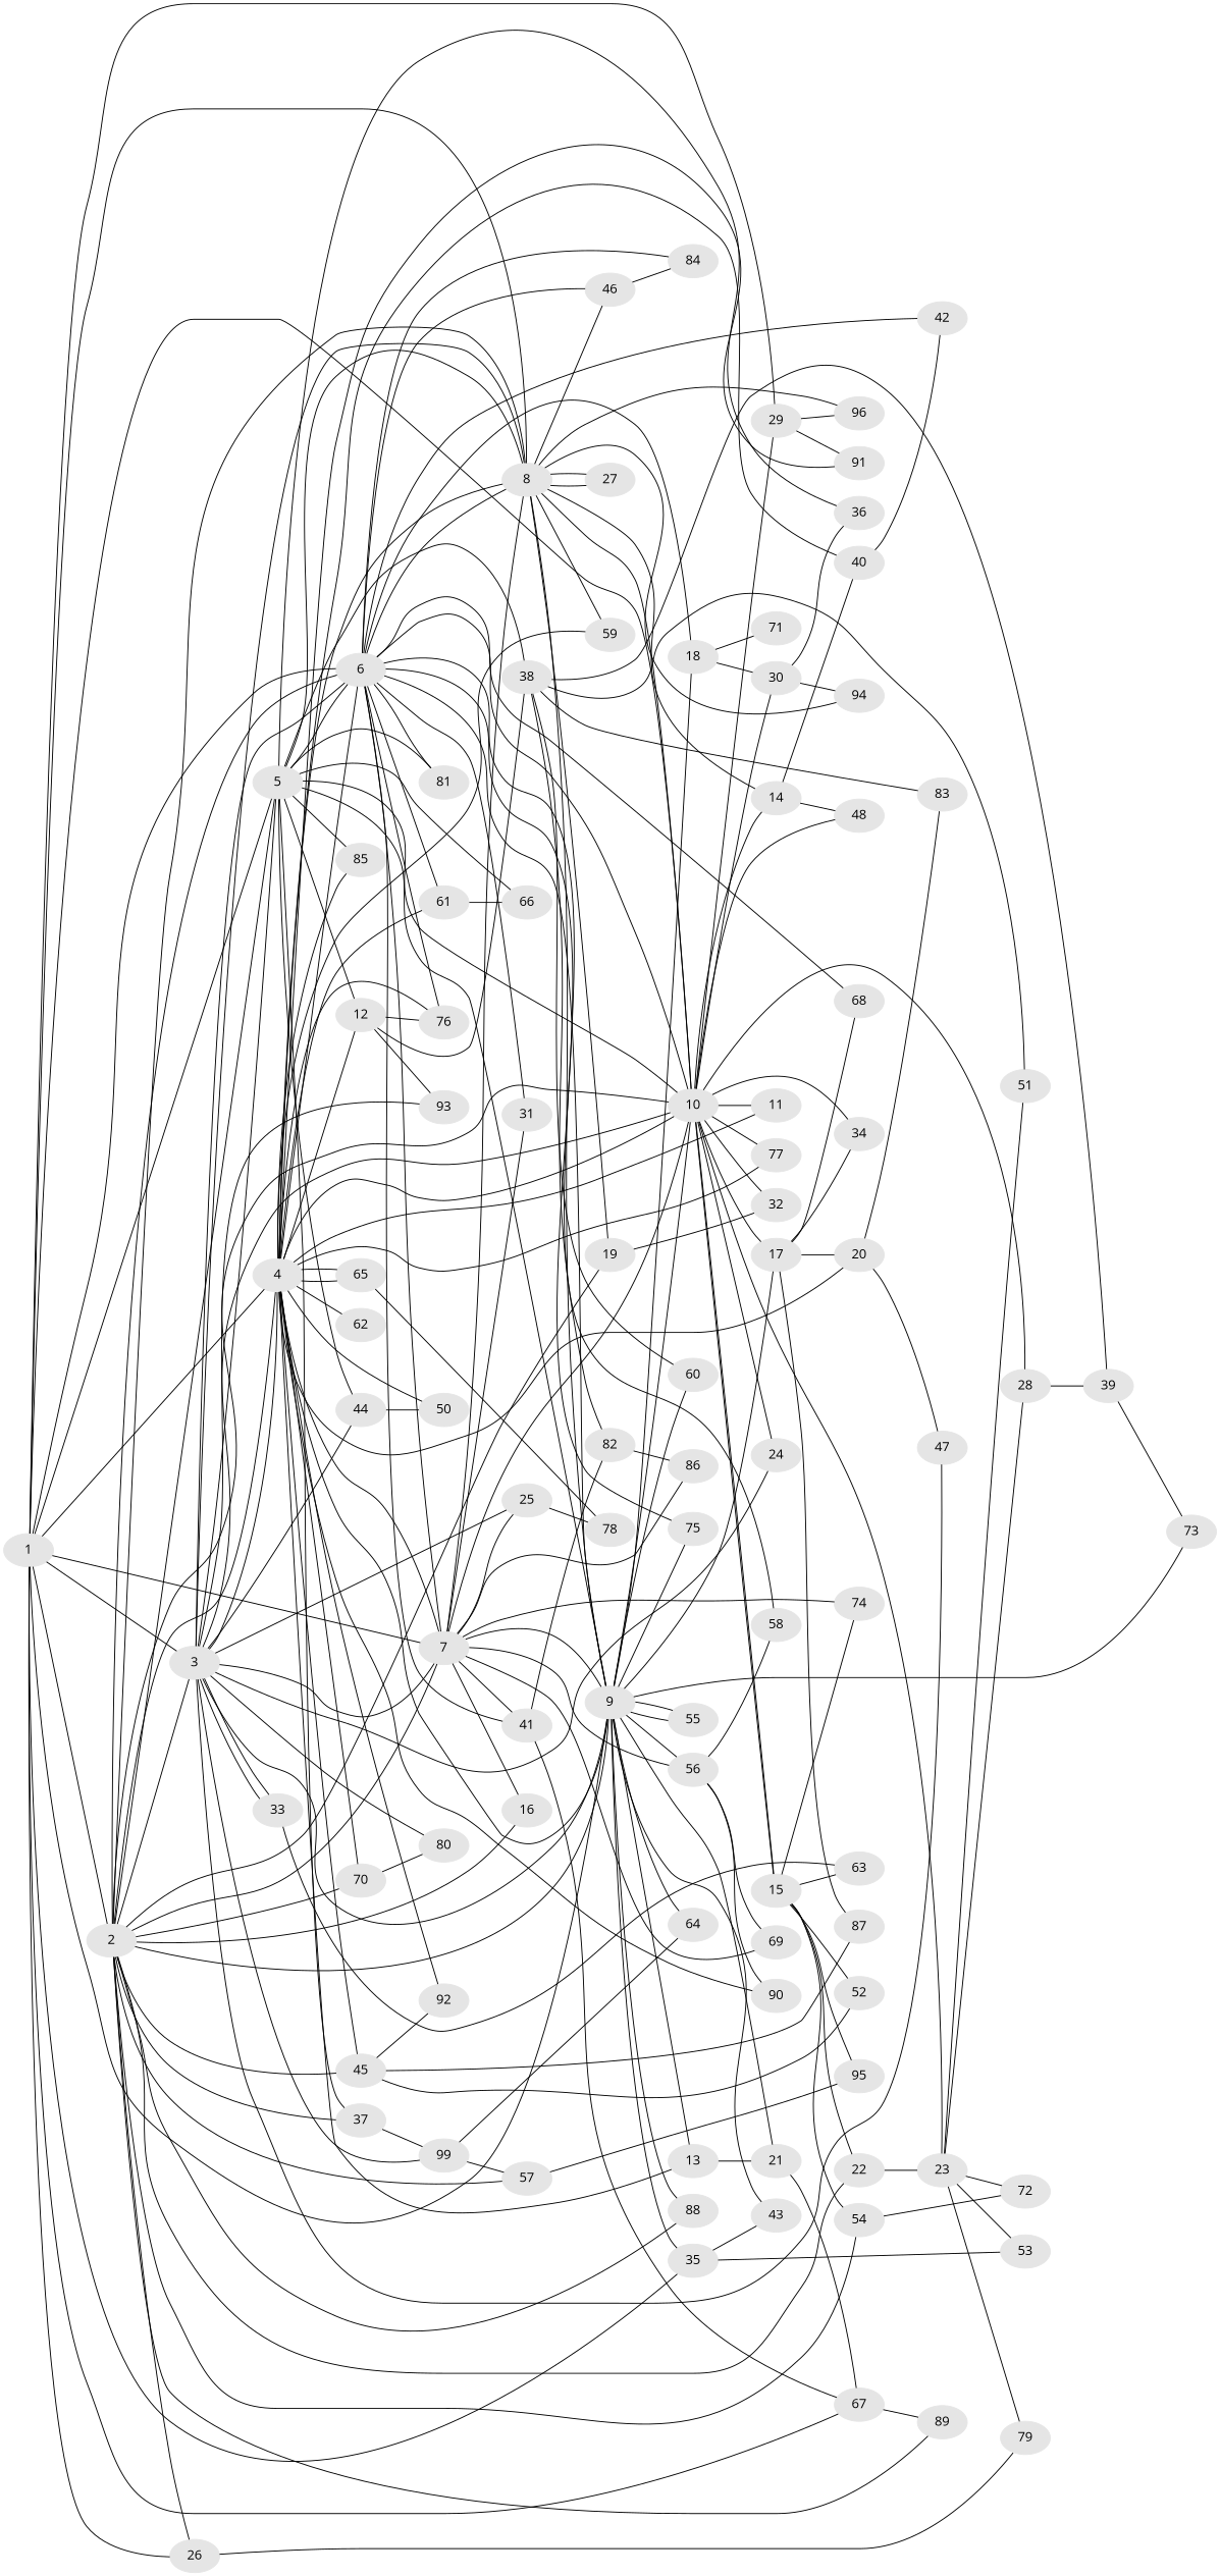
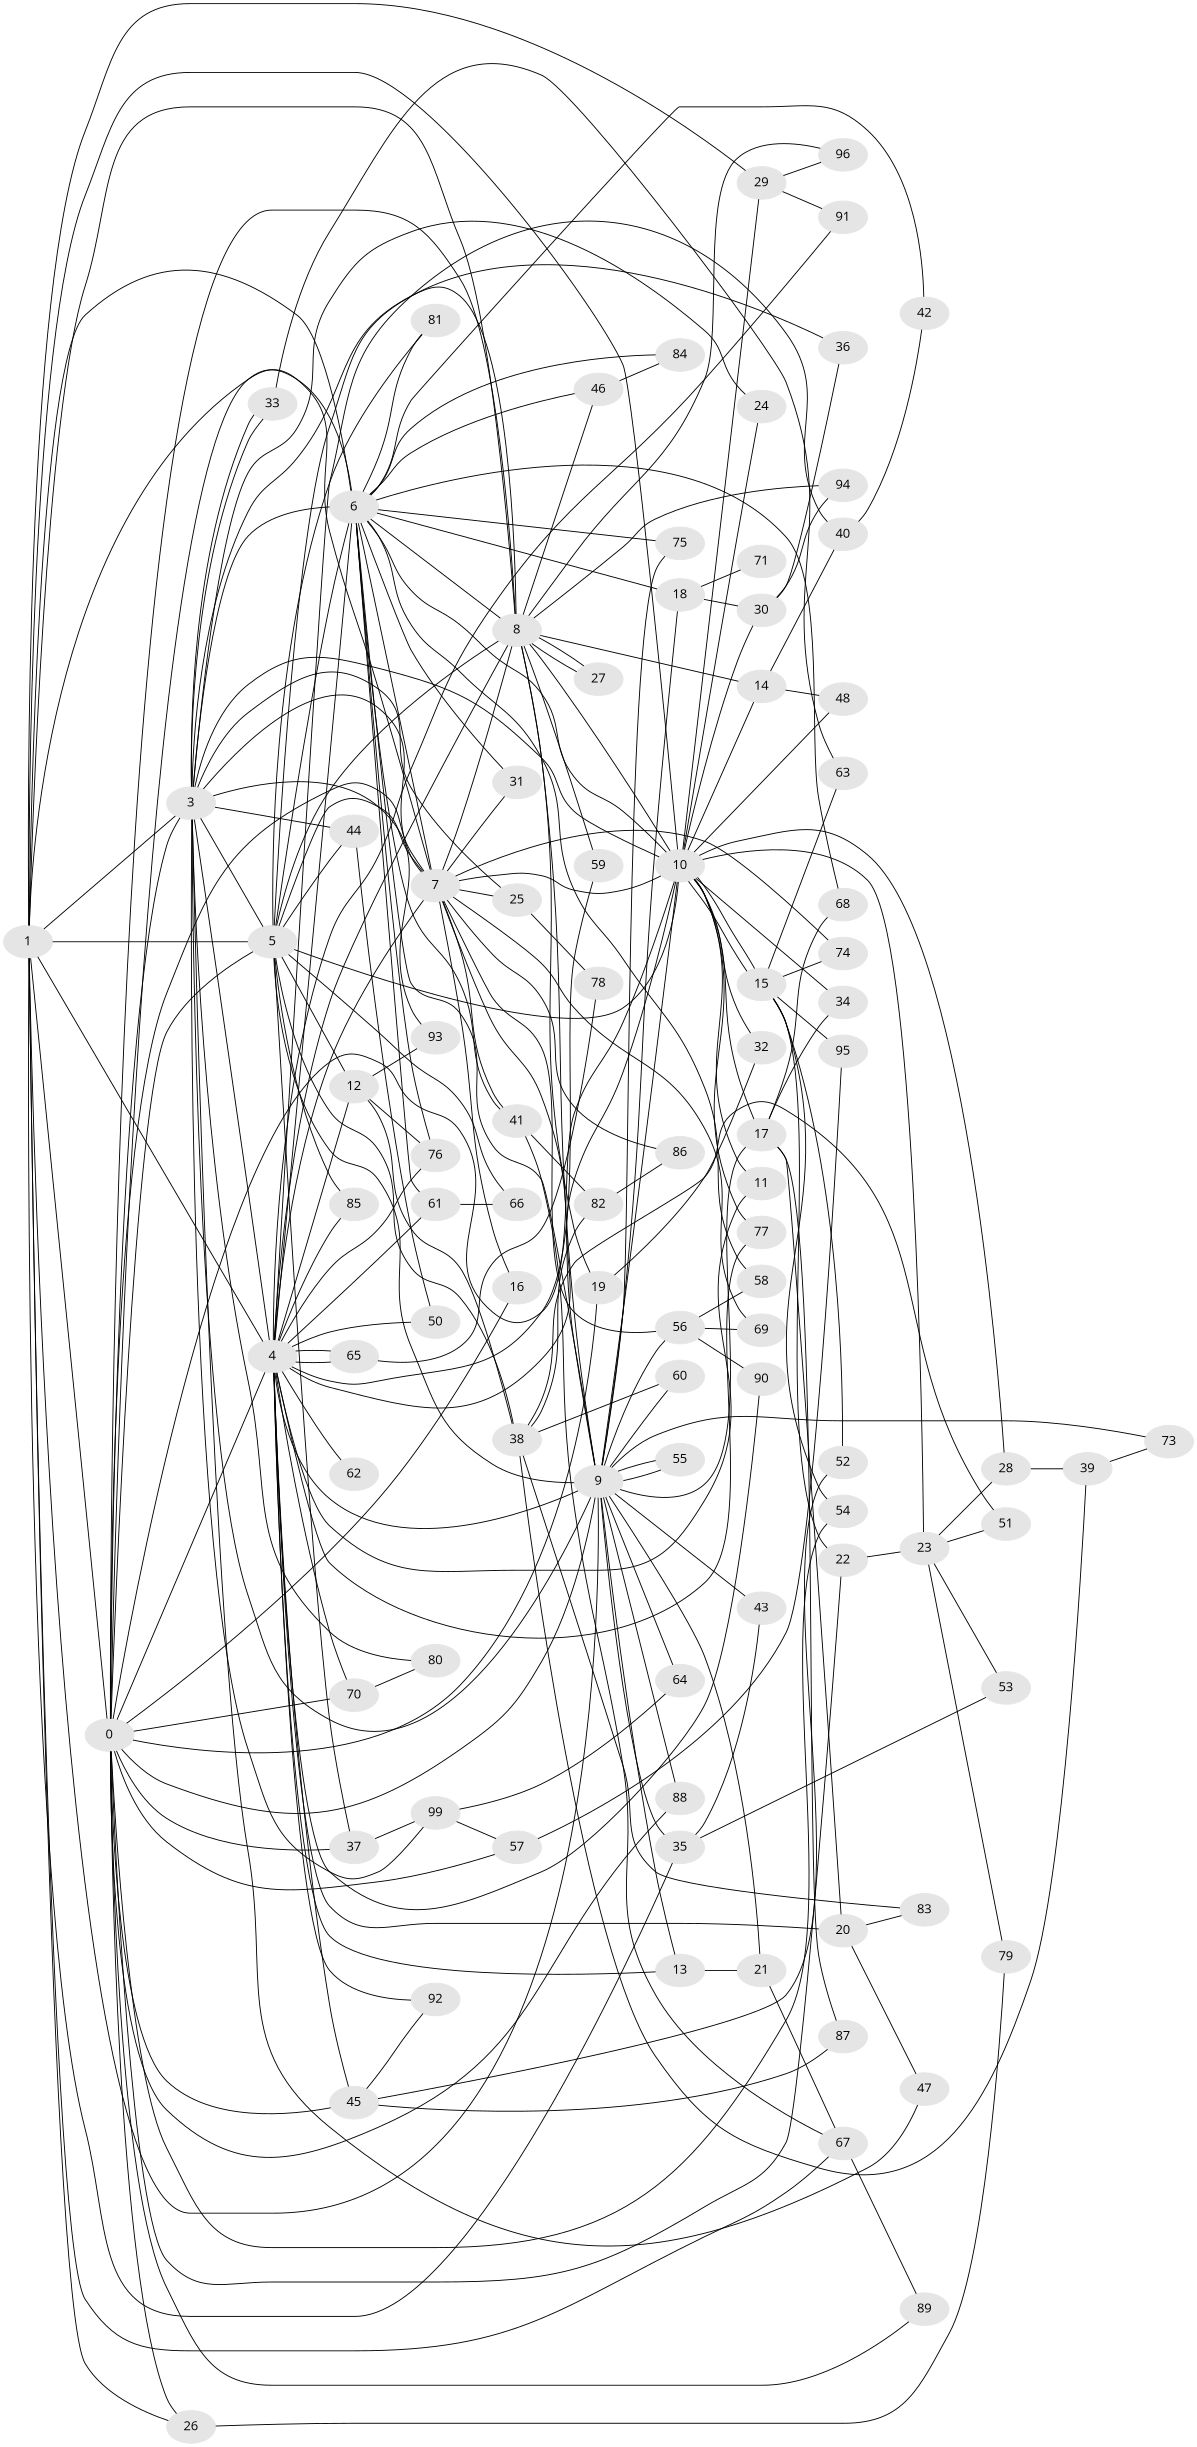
  graph {
    fontname="Open Sans"
    rankdir=LR
    node [color=gray90 fontname="Open Sans" style=filled]
    edge [fontname="Open Sans"]
    1
-   2
+   2 [label=0]
    3
    4
    5
    6
    7
    8
    9
    10
    26
    29
    35
    67
    16
    19
    22
    37
    45
    54
    57
    70
    88
    89
    24
    25
    33
    44
    47
    n30 [label=99]
    80
    93
    11
    12
    13
    20
    40
    50
    59
    61
    62
    65
    77
    85
    90
    91
    92
    76
    36
    38
    66
    81
    18
    31
    41
    42
    46
    58
    68
    75
    84
    56
    69
    74
    86
    14
    27
    94
    96
    17
    21
    43
    55
    60
    64
    73
    15
    23
    28
    30
    32
    34
    48
    79
    53
    52
    87
-   72
    95
    78
    63
    83
    51
    39
    82
    71
    1 -- 2
    1 -- 3
    1 -- 4
    1 -- 5
    1 -- 6
    1 -- 7
    1 -- 8
    1 -- 9
    1 -- 10
    1 -- 26
    1 -- 29
    1 -- 35
    1 -- 67
    2 -- 3
    2 -- 4
    2 -- 5
    2 -- 6
    2 -- 7
    2 -- 8
    2 -- 9
    2 -- 10
    2 -- 26
    2 -- 16
    2 -- 19
    2 -- 22
    2 -- 37
    2 -- 45
    2 -- 54
    2 -- 57
    2 -- 70
    2 -- 88
    2 -- 89
    3 -- 4
    3 -- 5
    3 -- 6
    3 -- 7
    3 -- 8
    3 -- 9
    3 -- 10
    3 -- 24
    3 -- 25
    3 -- 33
    3 -- 33
    3 -- 44
    3 -- 47
    3 -- n30
    3 -- 80
    3 -- 93
    4 -- 6
    4 -- 7
    4 -- 8
    4 -- 9
    4 -- 10
    4 -- 45
    4 -- 70
    4 -- 11
    4 -- 12
    4 -- 13
    4 -- 20
    4 -- 40
    4 -- 50
    4 -- 59
    4 -- 61
    4 -- 62
    4 -- 65
    4 -- 65
    4 -- 77
    4 -- 85
    4 -- 90
    4 -- 91
    4 -- 92
    4 -- 76
    5 -- 6
+   5 -- 7
    5 -- 8
    5 -- 9
    5 -- 10
    5 -- 37
    5 -- 44
    5 -- 12
    5 -- 85
    5 -- 36
    5 -- 38
    5 -- 66
    5 -- 81
    6 -- 7
    6 -- 8
    6 -- 9
    6 -- 10
    6 -- 61
    6 -- 76
    6 -- 81
    6 -- 18
    6 -- 31
    6 -- 41
    6 -- 42
    6 -- 46
    6 -- 58
    6 -- 68
    6 -- 75
    6 -- 84
    7 -- 8
    7 -- 9
    7 -- 10
    7 -- 16
    7 -- 25
    7 -- 31
    7 -- 41
    7 -- 56
    7 -- 69
    7 -- 74
    7 -- 86
    8 -- 9
    8 -- 10
    8 -- 19
    8 -- 59
    8 -- 46
    8 -- 14
    8 -- 27
    8 -- 27
    8 -- 94
    8 -- 96
    9 -- 10
    9 -- 35
    9 -- 88
    9 -- 13
    9 -- 18
    9 -- 75
    9 -- 56
    9 -- 17
    9 -- 21
    9 -- 43
    9 -- 55
    9 -- 55
    9 -- 60
    9 -- 64
    9 -- 73
    10 -- 29
    10 -- 24
    10 -- 11
    10 -- 77
    10 -- 14
    10 -- 17
    10 -- 15
    10 -- 15
    10 -- 23
    10 -- 28
    10 -- 30
    10 -- 32
    10 -- 34
    10 -- 48
    26 -- 79
    29 -- 91
    29 -- 96
    35 -- 43
    35 -- 53
    67 -- 89
    19 -- 32
    22 -- 23
    37 -- n30
    45 -- 92
    45 -- 52
    45 -- 87
-   54 -- 72
    57 -- 95
    70 -- 80
    25 -- 78
    33 -- 63
    44 -- 50
    n30 -- 57
    n30 -- 64
    12 -- 93
    12 -- 76
    12 -- 38
    13 -- 21
    20 -- 47
    20 -- 83
    40 -- 42
    61 -- 66
    65 -- 78
    38 -- 60
    38 -- 83
    38 -- 51
    38 -- 39
    38 -- 82
    18 -- 30
    18 -- 71
    41 -- 67
    41 -- 82
    46 -- 84
    56 -- 90
    56 -- 58
    56 -- 69
    14 -- 40
    14 -- 48
    17 -- 20
    17 -- 68
    17 -- 34
    17 -- 87
    21 -- 67
    15 -- 22
    15 -- 54
    15 -- 74
    15 -- 52
    15 -- 95
    15 -- 63
    23 -- 28
    23 -- 79
    23 -- 53
-   23 -- 72
    23 -- 51
    28 -- 39
    30 -- 36
    30 -- 94
    39 -- 73
    82 -- 86
  }
